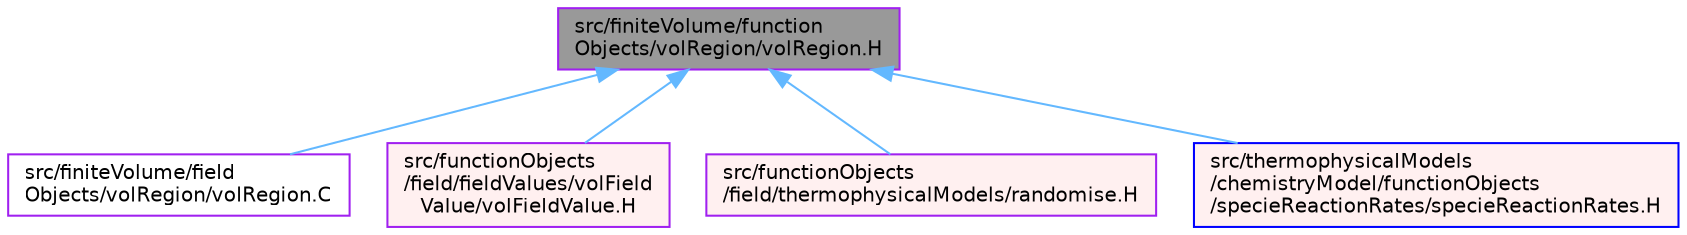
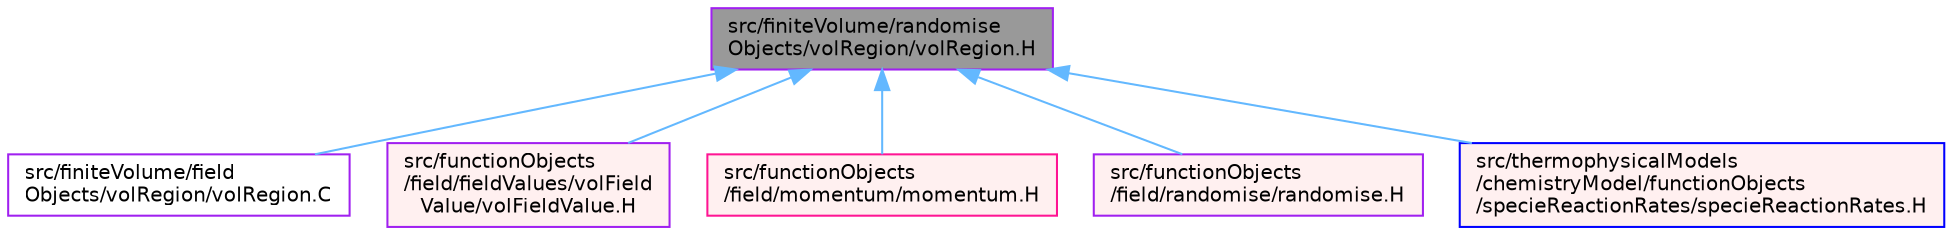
  digraph {
    node [color=purple fillcolor="#FFF0F0" fontname=Helvetica fontsize=10 shape=box style=filled]
    edge [color=steelblue1 dir=back fontname=Helvetica fontsize=10 labelfontname=Helvetica labelfontsize=10 style=solid]
-   n1 [fillcolor=grey60 fontcolor=black height=0.2 label="src/finiteVolume/function\lObjects/volRegion/volRegion.H" width=0.4]
+   n1 [fillcolor=grey60 fontcolor=black height=0.2 label="src/finiteVolume/randomise\lObjects/volRegion/volRegion.H" width=0.4]
    n2 [fillcolor=white height=0.2 label="src/finiteVolume/field\lObjects/volRegion/volRegion.C" width=0.4]
    n3 [height=0.2 label="src/functionObjects\l/field/fieldValues/volField\lValue/volFieldValue.H" width=0.4]
-   n5 [height=0.2 label="src/functionObjects\l/field/thermophysicalModels/randomise.H" width=0.4]
+   n4 [color=deeppink height=0.2 label="src/functionObjects\l/field/momentum/momentum.H" width=0.4]
+   n5 [height=0.2 label="src/functionObjects\l/field/randomise/randomise.H" width=0.4]
    n6 [color=blue height=0.2 label="src/thermophysicalModels\l/chemistryModel/functionObjects\l/specieReactionRates/specieReactionRates.H" width=0.4]
    n1 -> n2
    n1 -> n3
+   n1 -> n4
    n1 -> n5
    n1 -> n6
  }
